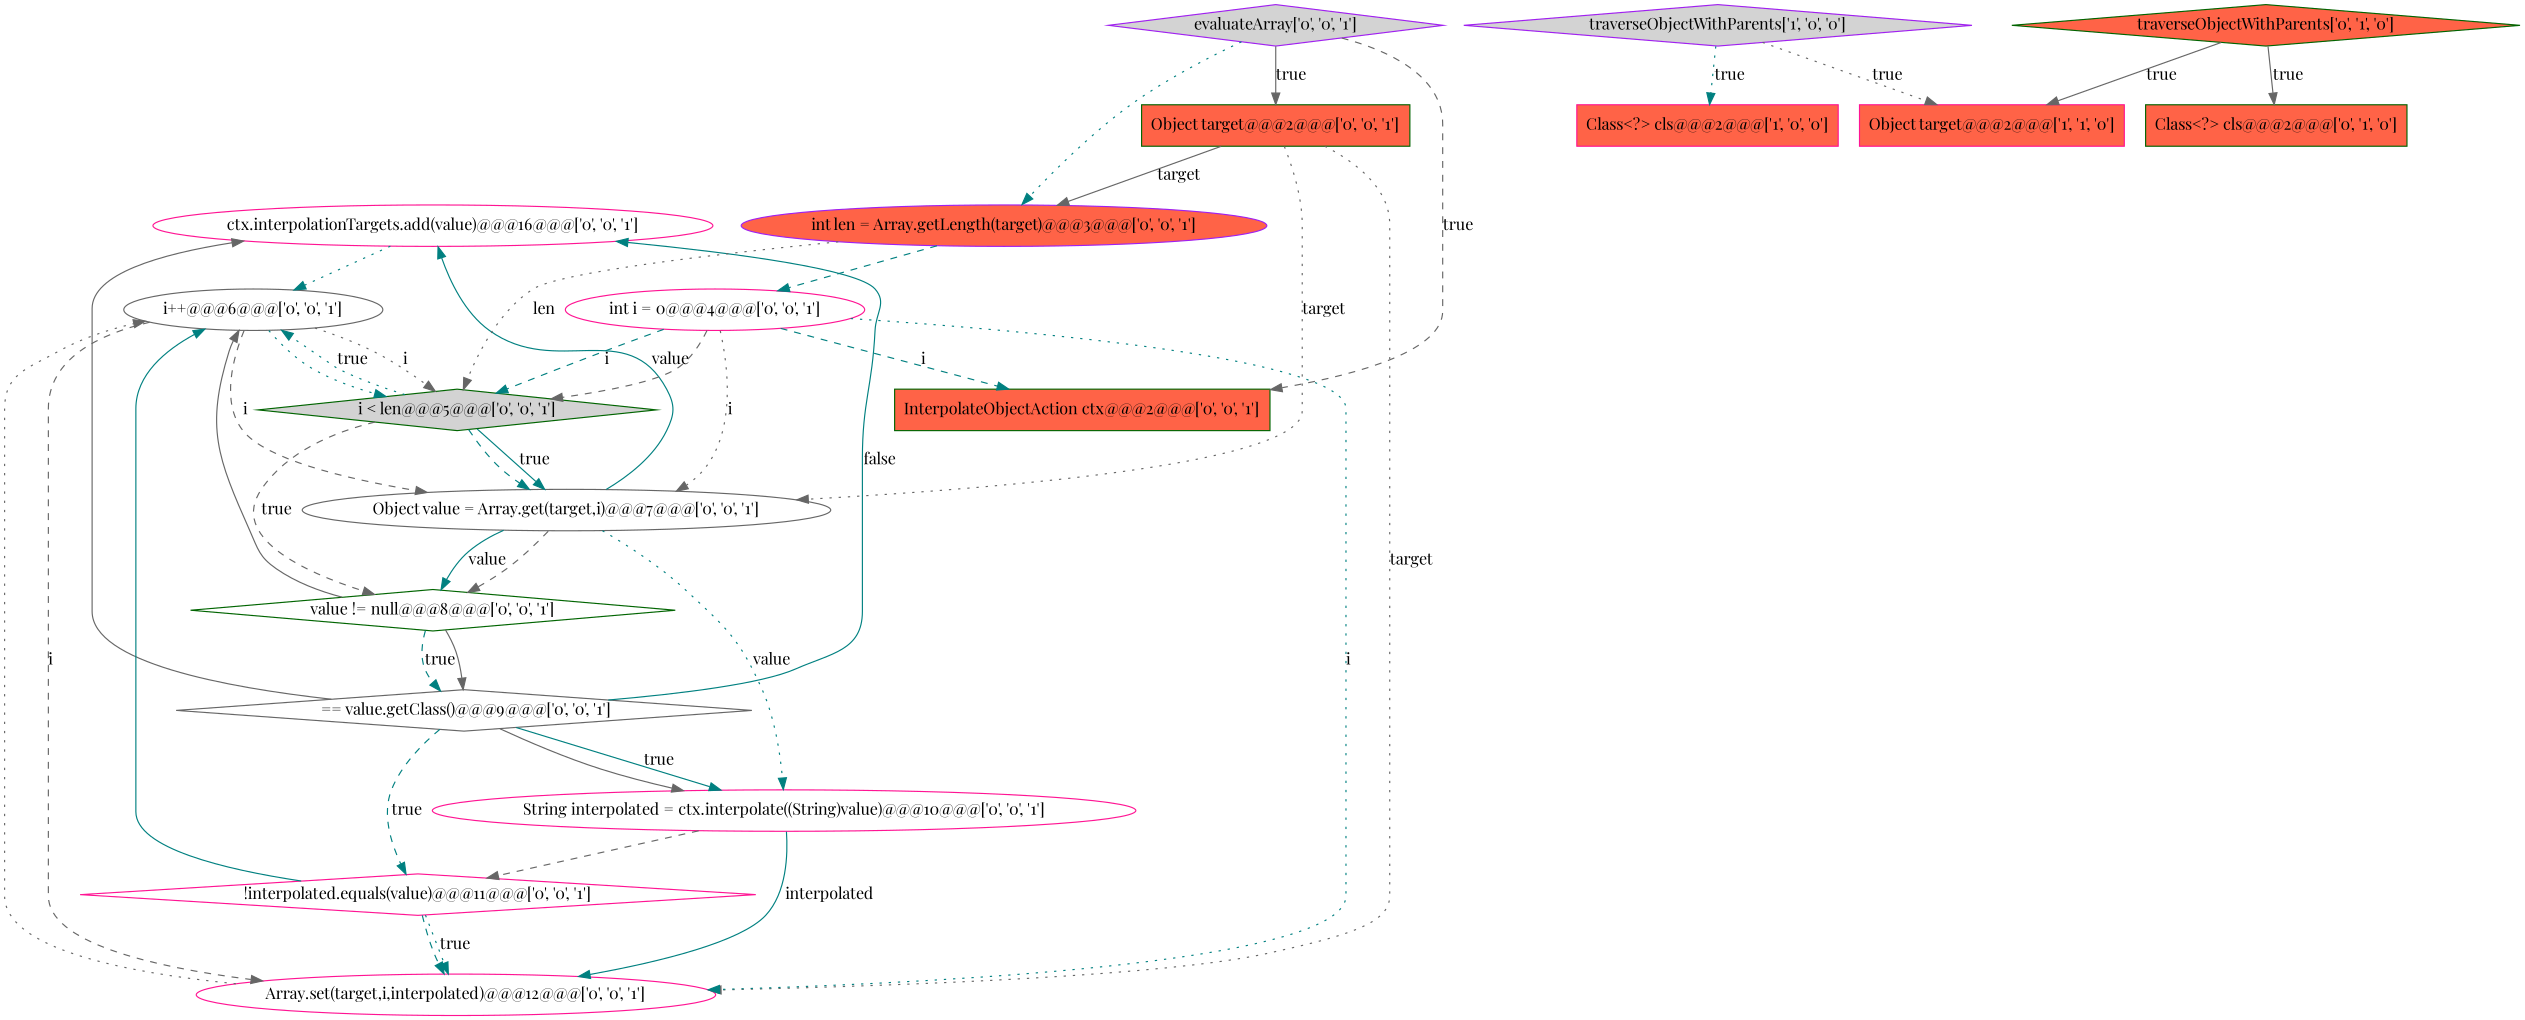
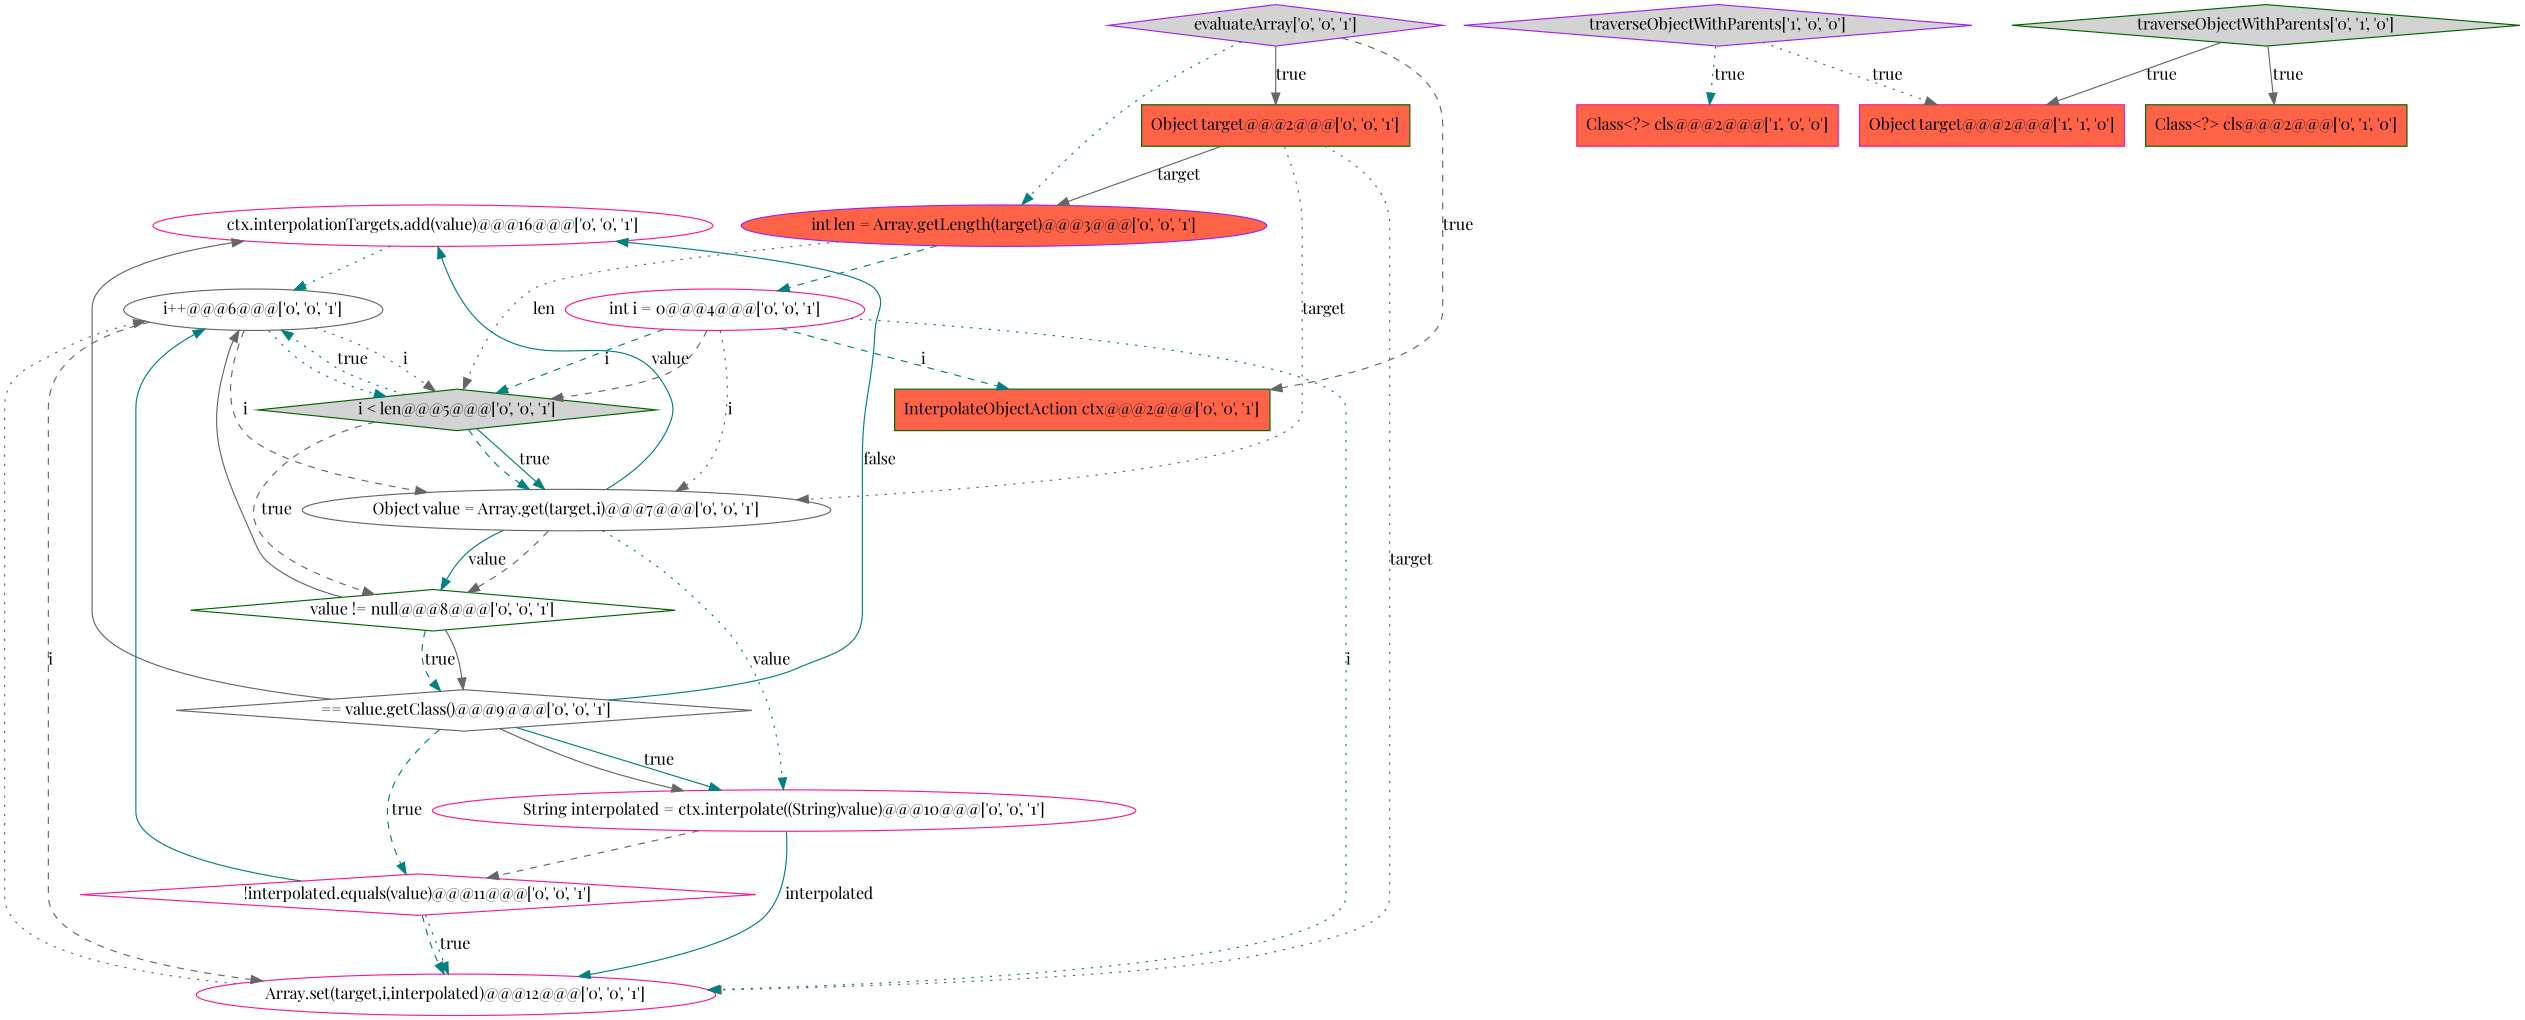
  digraph {
    fontname="Playfair Display"
    node [color=deeppink fillcolor=white fontname="Playfair Display" shape=ellipse style=filled]
    edge [color=teal fontname="Playfair Display" style=dotted]
    n1 [label="ctx.interpolationTargets.add(value)@@@16@@@['0', '0', '1']"]
    n2 [color=gray40 label="i++@@@6@@@['0', '0', '1']"]
    n3 [label="Array.set(target,i,interpolated)@@@12@@@['0', '0', '1']"]
    n4 [color=darkgreen fillcolor=lightgray label="i < len@@@5@@@['0', '0', '1']" shape=diamond]
    n5 [color=gray40 label="Object value = Array.get(target,i)@@@7@@@['0', '0', '1']"]
    n6 [fillcolor=tomato label="Class<?> cls@@@2@@@['1', '0', '0']" shape=box]
    n7 [color=gray40 label=" == value.getClass()@@@9@@@['0', '0', '1']" shape=diamond]
    n8 [label="!interpolated.equals(value)@@@11@@@['0', '0', '1']" shape=diamond]
    n9 [label="String interpolated = ctx.interpolate((String)value)@@@10@@@['0', '0', '1']"]
    n10 [fillcolor=tomato label="Object target@@@2@@@['1', '1', '0']" shape=box]
    n11 [color=purple fillcolor=lightgray label="evaluateArray['0', '0', '1']" shape=diamond]
    n12 [color=purple fillcolor=tomato label="int len = Array.getLength(target)@@@3@@@['0', '0', '1']"]
    n13 [color=darkgreen fillcolor=tomato label="Object target@@@2@@@['0', '0', '1']" shape=box]
    n14 [color=darkgreen fillcolor=tomato label="InterpolateObjectAction ctx@@@2@@@['0', '0', '1']" shape=box]
    n15 [label="int i = 0@@@4@@@['0', '0', '1']"]
-   n16 [color=darkgreen fillcolor=tomato label="traverseObjectWithParents['0', '1', '0']" shape=diamond]
+   n16 [color=darkgreen fillcolor=lightgray label="traverseObjectWithParents['0', '1', '0']" shape=diamond]
    n17 [color=darkgreen fillcolor=tomato label="Class<?> cls@@@2@@@['0', '1', '0']" shape=box]
    n18 [color=darkgreen label="value != null@@@8@@@['0', '0', '1']" shape=diamond]
    n19 [color=purple fillcolor=lightgray label="traverseObjectWithParents['1', '0', '0']" shape=diamond]
    n1 -> n2
    n2 -> n3 [color=gray40 label=i style=dashed]
    n2 -> n4 [color=gray40 label=i]
    n2 -> n4
    n2 -> n5 [color=gray40 label=i style=dashed]
    n3 -> n2 [color=gray40]
    n4 -> n2 [label=true]
    n4 -> n5 [label=true style=solid]
    n4 -> n5 [style=dashed]
    n4 -> n18 [color=gray40 label=true style=dashed]
    n5 -> n1 [label=value style=solid]
    n5 -> n9 [label=value]
    n5 -> n18 [label=value style=solid]
    n5 -> n18 [color=gray40 style=dashed]
    n7 -> n1 [color=gray40 style=solid]
    n7 -> n1 [label=false style=solid]
    n7 -> n8 [label=true style=dashed]
    n7 -> n9 [label=true style=solid]
    n7 -> n9 [color=gray40 style=solid]
    n8 -> n2 [style=solid]
    n8 -> n3 [label=true]
    n8 -> n3 [style=dashed]
    n9 -> n3 [label=interpolated style=solid]
    n9 -> n8 [color=gray40 style=dashed]
    n11 -> n12
    n11 -> n13 [color=gray40 label=true style=solid]
    n11 -> n14 [color=gray40 label=true style=dashed]
    n12 -> n4 [color=gray40 label=len]
    n12 -> n15 [style=dashed]
    n13 -> n3 [color=gray40 label=target]
    n13 -> n5 [color=gray40 label=target]
    n13 -> n12 [color=gray40 label=target style=solid]
    n15 -> n3 [label=i]
    n15 -> n4 [color=gray40 style=dashed]
    n15 -> n4 [label=i style=dashed]
    n15 -> n5 [color=gray40 label=i]
    n15 -> n14 [label=i style=dashed]
    n16 -> n10 [color=gray40 label=true style=solid]
    n16 -> n17 [color=gray40 label=true style=solid]
    n18 -> n2 [color=gray40 style=solid]
    n18 -> n7 [label=true style=dashed]
    n18 -> n7 [color=gray40 style=solid]
    n19 -> n6 [label=true]
    n19 -> n10 [color=gray40 label=true]
  }
